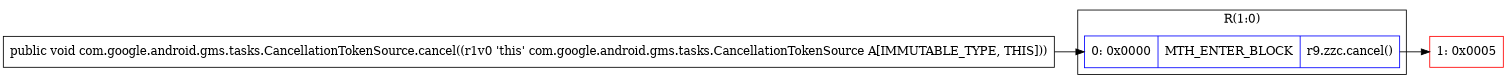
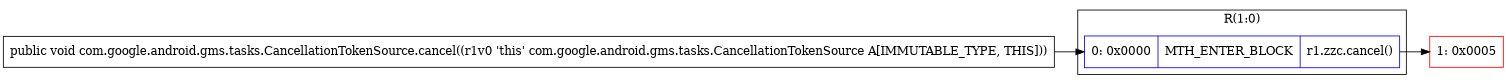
  digraph {
    rankdir=LR
    fontname="DejaVu Serif"
    node [shape=record fontname="DejaVu Serif"]
    edge [fontname="DejaVu Serif"]
-   n1 [color=blue label="{0\:\ 0x0000|MTH_ENTER_BLOCK\l|r9.zzc.cancel()\l}"]
+   n1 [color=blue label="{0\:\ 0x0000|MTH_ENTER_BLOCK\l|r1.zzc.cancel()\l}"]
    n2 [color=red label="{1\:\ 0x0005}"]
    n3 [label="{public void com.google.android.gms.tasks.CancellationTokenSource.cancel((r1v0 'this' com.google.android.gms.tasks.CancellationTokenSource A[IMMUTABLE_TYPE, THIS])) }"]
    subgraph cluster_1 {
      label="R(1:0)"
      n1
    }
    n1 -> n2
    n3 -> n1
  }
